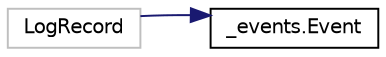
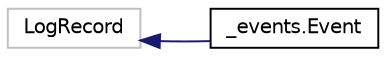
  digraph {
    rankdir=LR
    node [fillcolor=white fontname=Helvetica fontsize=10 shape=record style=filled]
    n1 [color=grey75 height=0.2 label=LogRecord width=0.4]
    n2 [color=black height=0.2 label="_events.Event" width=0.4]
-   n2 -> n1 [color=midnightblue dir=back fontname=Helvetica fontsize=10 labelfontname=Helvetica labelfontsize=10 style=solid]
+   n1 -> n2 [color=midnightblue dir=back fontname=Helvetica fontsize=10 labelfontname=Helvetica labelfontsize=10 style=solid]
  }
